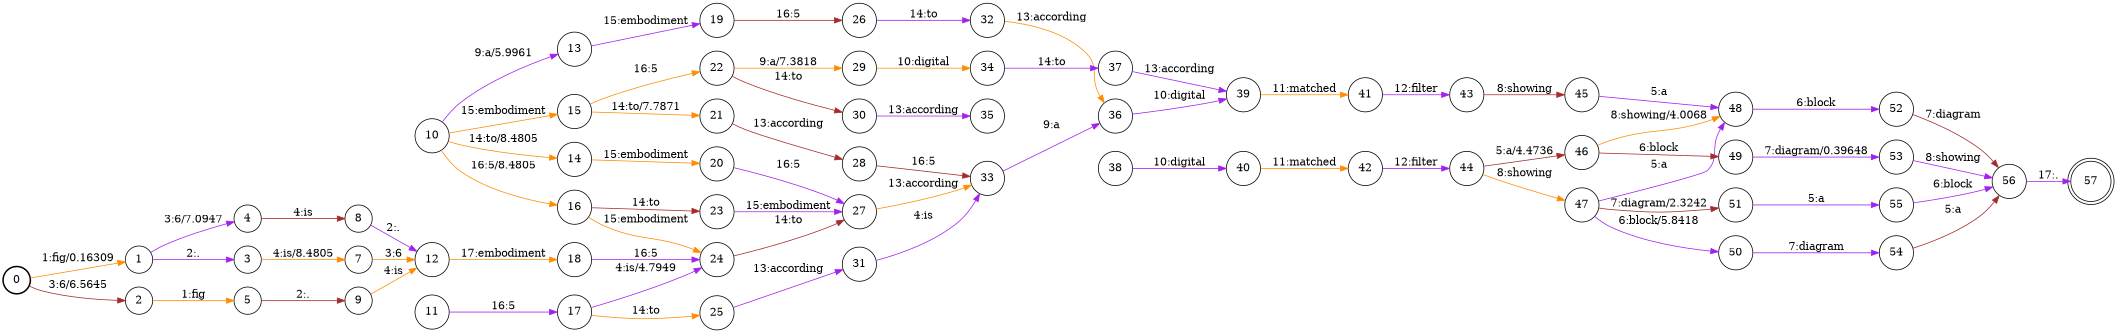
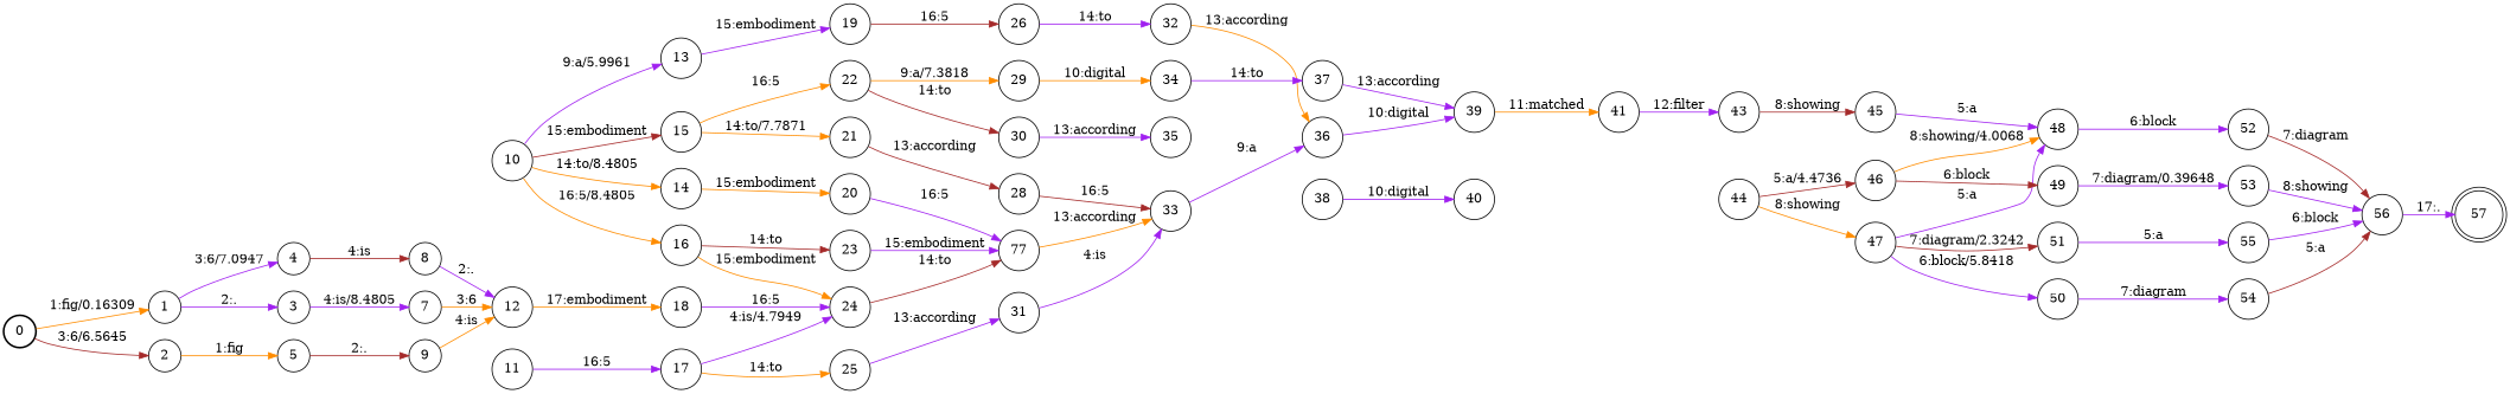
  digraph {
    nodesep=0.25
    rankdir=LR
    ranksep=0.4
    node [fontsize=14 shape=circle style=solid]
    edge [color=purple fontsize=14]
    n1 [label=0 style=bold]
    n2 [label=1]
    n3 [label=2]
    n4 [label=3]
    n5 [label=4]
    n6 [label=5]
    n7 [label=7]
    n8 [label=8]
    n9 [label=9]
    n10 [label=12]
    n11 [label=10]
    n12 [label=13]
    n13 [label=14]
    n14 [label=15]
    n15 [label=16]
    n16 [label=11]
    n17 [label=17]
    n18 [label=18]
    n19 [label=19]
    n20 [label=20]
    n21 [label=21]
    n22 [label=22]
    n23 [label=23]
    n24 [label=24]
    n25 [label=25]
    n26 [label=26]
-   n27 [label=27]
+   n27 [label=77]
    n28 [label=28]
    n29 [label=29]
    n30 [label=30]
    n31 [label=31]
    n32 [label=32]
    n33 [label=33]
    n34 [label=34]
    n35 [label=35]
    n36 [label=36]
    n37 [label=37]
    n38 [label=39]
    n39 [label=38]
    n40 [label=40]
    n41 [label=41]
-   n42 [label=42]
    n43 [label=43]
    n44 [label=44]
    n45 [label=45]
    n46 [label=47]
    n47 [label=46]
    n48 [label=48]
    n49 [label=50]
    n50 [label=51]
    n51 [label=49]
    n52 [label=52]
    n53 [label=54]
    n54 [label=55]
    n55 [label=53]
    n56 [label=56]
    n57 [label=57 shape=doublecircle]
    n1 -> n2 [color=darkorange label="1:fig/0.16309"]
    n1 -> n3 [color=brown label="3:6/6.5645"]
    n2 -> n4 [label="2:."]
    n2 -> n5 [label="3:6/7.0947"]
    n3 -> n6 [color=darkorange label="1:fig"]
-   n4 -> n7 [color=darkorange label="4:is/8.4805"]
+   n4 -> n7 [label="4:is/8.4805"]
    n5 -> n8 [color=brown label="4:is"]
    n6 -> n9 [color=brown label="2:."]
    n7 -> n10 [color=darkorange label="3:6"]
    n8 -> n10 [label="2:."]
    n9 -> n10 [color=darkorange label="4:is"]
    n10 -> n18 [color=darkorange label="17:embodiment"]
    n11 -> n12 [label="9:a/5.9961"]
    n11 -> n13 [color=darkorange label="14:to/8.4805"]
-   n11 -> n14 [color=darkorange label="15:embodiment"]
+   n11 -> n14 [color=brown label="15:embodiment"]
    n11 -> n15 [color=darkorange label="16:5/8.4805"]
    n12 -> n19 [label="15:embodiment"]
    n13 -> n20 [color=darkorange label="15:embodiment"]
    n14 -> n21 [color=darkorange label="14:to/7.7871"]
    n14 -> n22 [color=darkorange label="16:5"]
    n15 -> n23 [color=brown label="14:to"]
    n15 -> n24 [color=darkorange label="15:embodiment"]
    n16 -> n17 [label="16:5"]
    n17 -> n24 [label="4:is/4.7949"]
    n17 -> n25 [color=darkorange label="14:to"]
    n18 -> n24 [label="16:5"]
    n19 -> n26 [color=brown label="16:5"]
    n20 -> n27 [label="16:5"]
    n21 -> n28 [color=brown label="13:according"]
    n22 -> n29 [color=darkorange label="9:a/7.3818"]
    n22 -> n30 [color=brown label="14:to"]
    n23 -> n27 [label="15:embodiment"]
    n24 -> n27 [color=brown label="14:to"]
    n25 -> n31 [label="13:according"]
    n26 -> n32 [label="14:to"]
    n27 -> n33 [color=darkorange label="13:according"]
    n28 -> n33 [color=brown label="16:5"]
    n29 -> n34 [color=darkorange label="10:digital"]
    n30 -> n35 [label="13:according"]
    n31 -> n33 [label="4:is"]
    n32 -> n36 [color=darkorange label="13:according"]
    n33 -> n36 [label="9:a"]
    n34 -> n37 [label="14:to"]
    n36 -> n38 [label="10:digital"]
    n37 -> n38 [label="13:according"]
    n38 -> n41 [color=darkorange label="11:matched"]
    n39 -> n40 [label="10:digital"]
-   n40 -> n42 [color=darkorange label="11:matched"]
    n41 -> n43 [label="12:filter"]
-   n42 -> n44 [label="12:filter"]
    n43 -> n45 [color=brown label="8:showing"]
    n44 -> n46 [color=darkorange label="8:showing"]
    n44 -> n47 [color=brown label="5:a/4.4736"]
    n45 -> n48 [label="5:a"]
    n46 -> n48 [label="5:a"]
    n46 -> n49 [label="6:block/5.8418"]
    n46 -> n50 [color=brown label="7:diagram/2.3242"]
    n47 -> n48 [color=darkorange label="8:showing/4.0068"]
    n47 -> n51 [color=brown label="6:block"]
    n48 -> n52 [label="6:block"]
    n49 -> n53 [label="7:diagram"]
    n50 -> n54 [label="5:a"]
    n51 -> n55 [label="7:diagram/0.39648"]
    n52 -> n56 [color=brown label="7:diagram"]
    n53 -> n56 [color=brown label="5:a"]
    n54 -> n56 [label="6:block"]
    n55 -> n56 [label="8:showing"]
    n56 -> n57 [label="17:."]
  }
